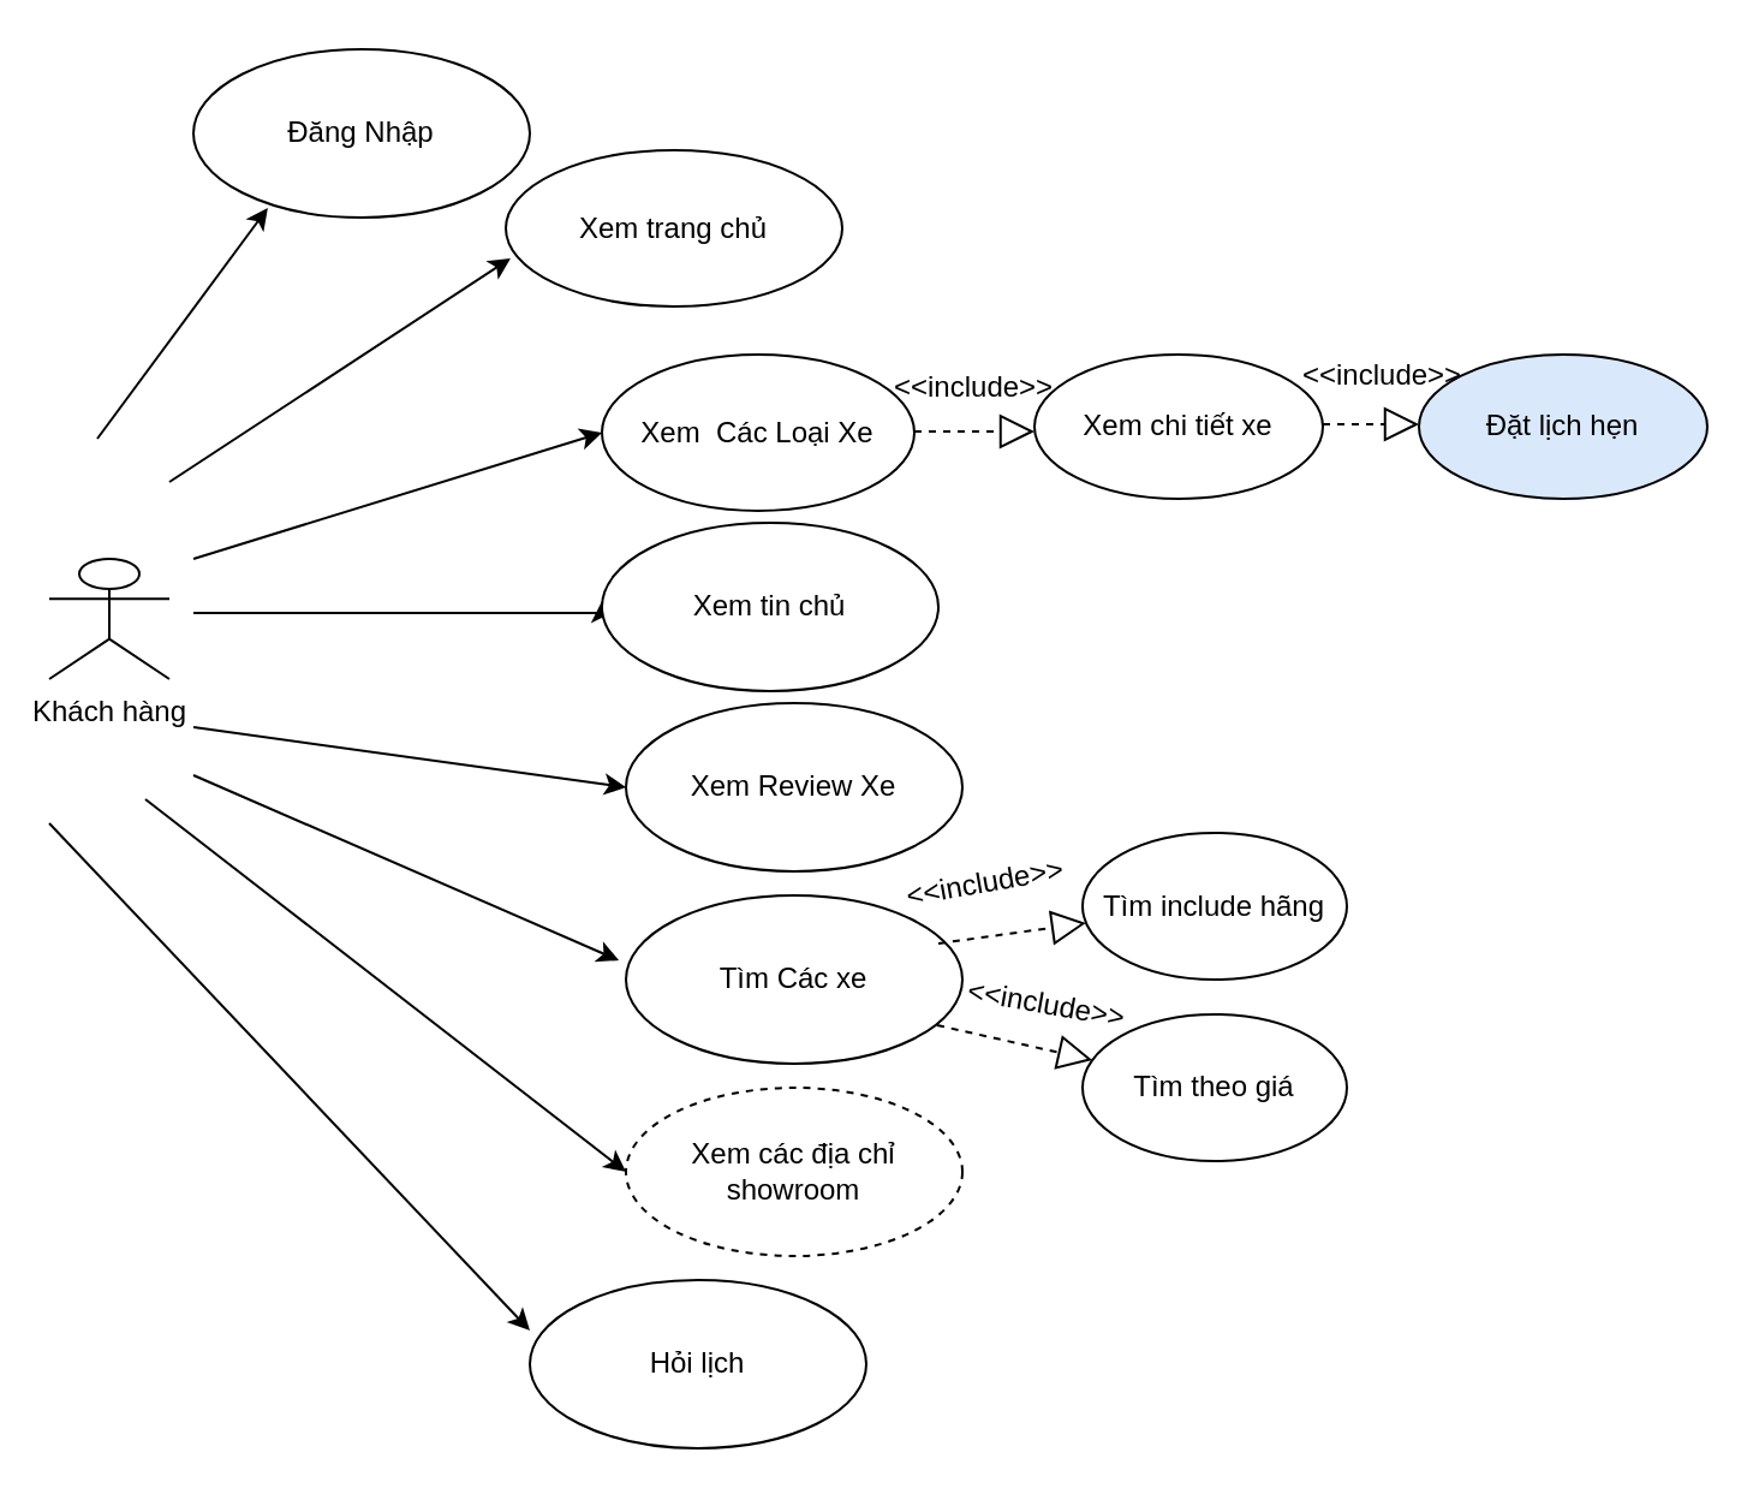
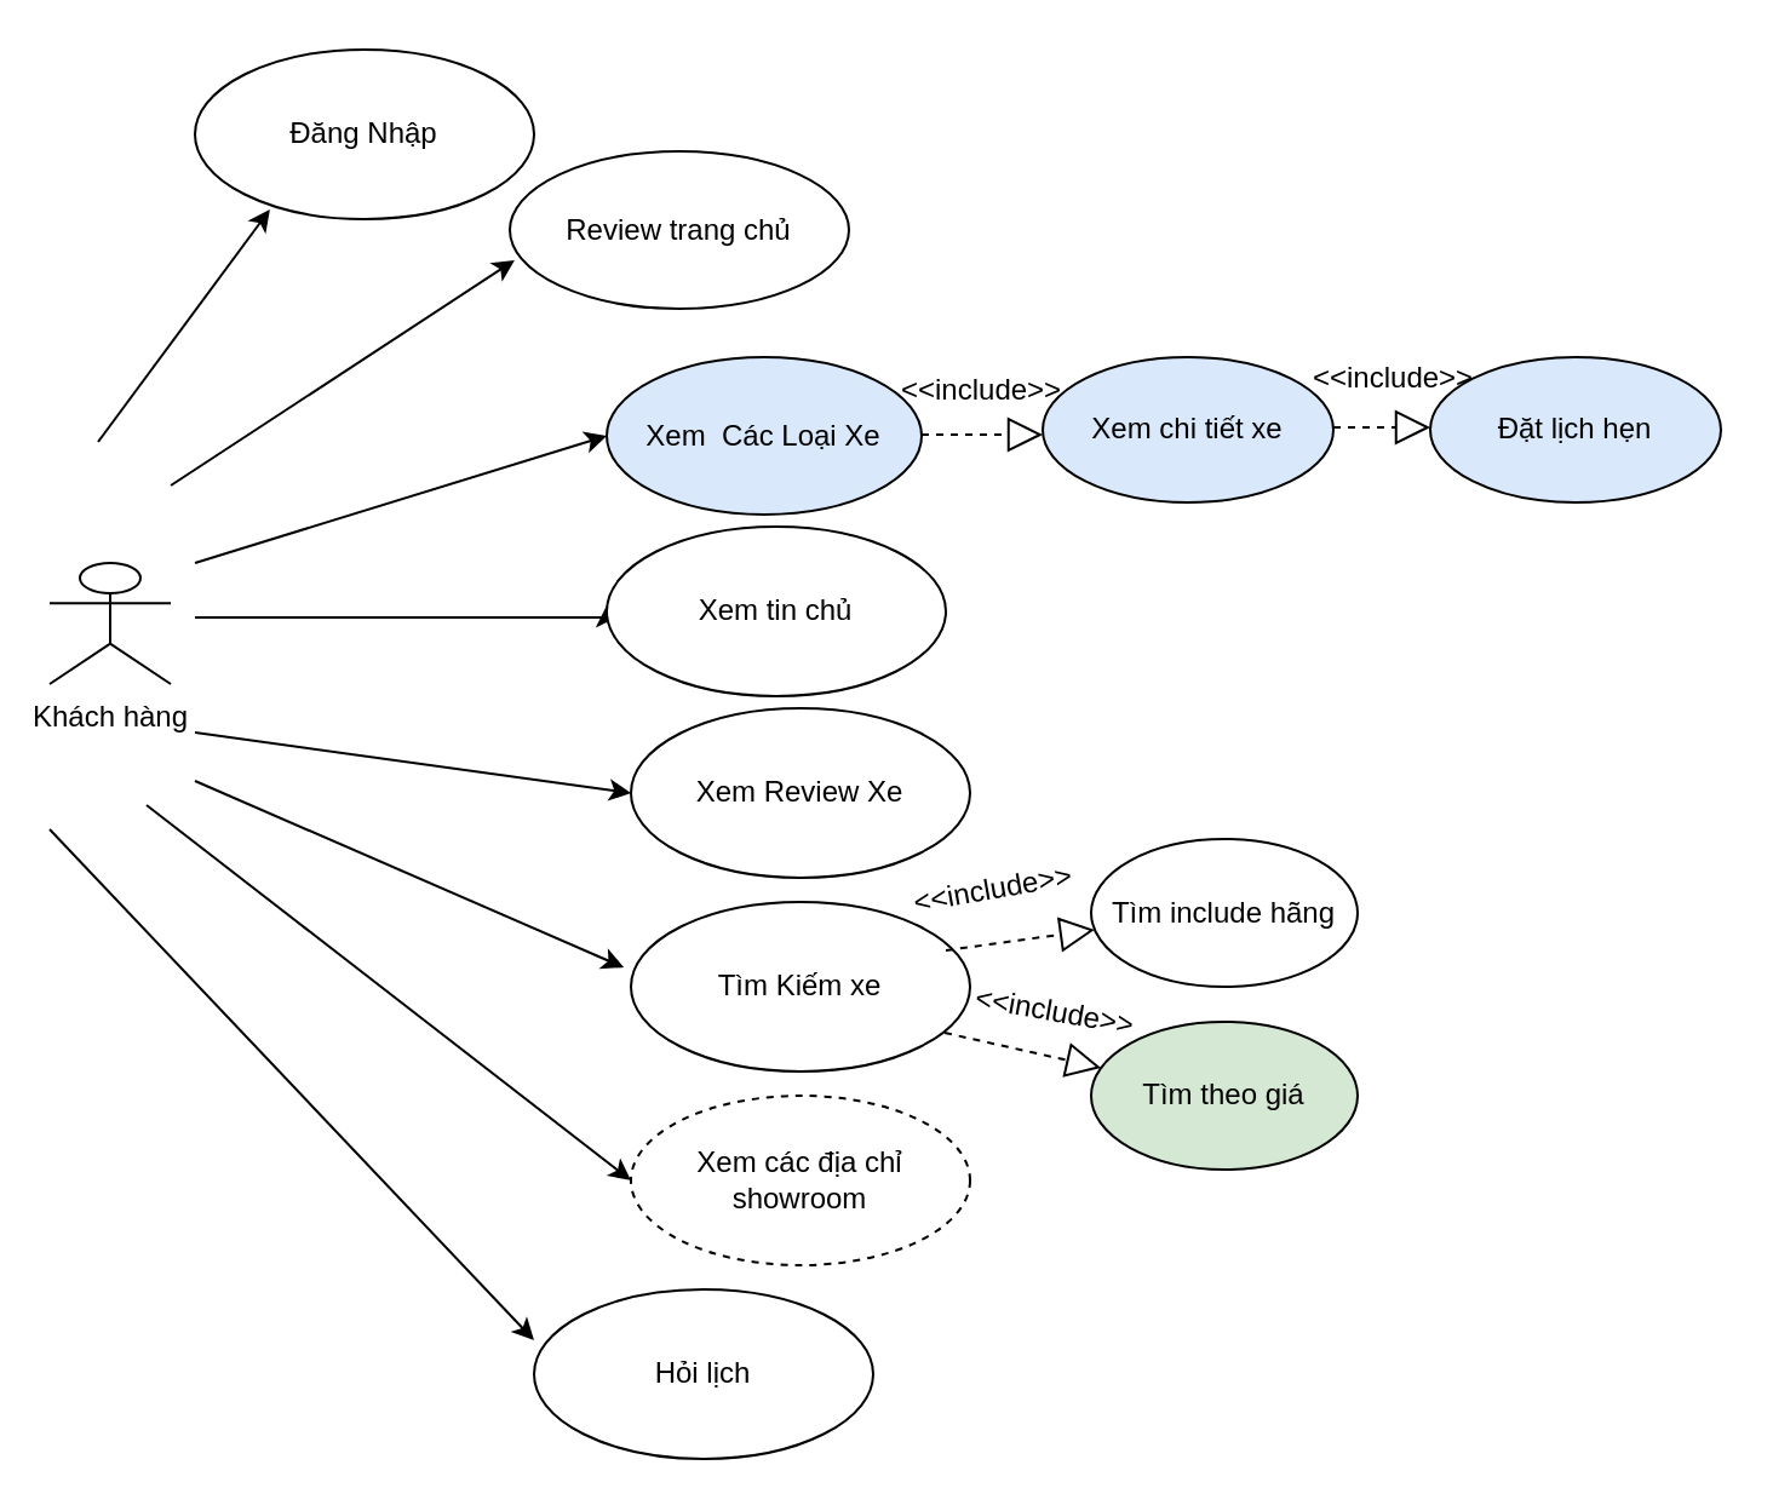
  <mxCell id="0" />
  <mxCell id="1" parent="0" />
  <mxCell id="2" style="edgeStyle=orthogonalEdgeStyle;rounded=0;orthogonalLoop=1;jettySize=auto;html=1;" parent="1" edge="1"><mxGeometry relative="1" as="geometry"><mxPoint x="250" y="249.5" as="targetPoint" /><mxPoint x="80" y="254.5" as="sourcePoint" /><Array as="points"><mxPoint x="250" y="254.5" /></Array></mxGeometry></mxCell>
  <mxCell id="3" value="Khách hàng" style="shape=umlActor;verticalLabelPosition=bottom;labelBackgroundColor=#ffffff;verticalAlign=top;html=1;" parent="1" vertex="1"><mxGeometry x="20" y="232" width="50" height="50" as="geometry" /></mxCell>
- <mxCell id="4" value="Xem trang chủ" style="ellipse;whiteSpace=wrap;html=1;" parent="1" vertex="1"><mxGeometry x="210" y="62" width="140" height="65" as="geometry" /></mxCell>
- <mxCell id="5" value="Xem&amp;nbsp; Các Loại Xe" style="ellipse;whiteSpace=wrap;html=1;" parent="1" vertex="1"><mxGeometry x="250" y="147" width="130" height="65" as="geometry" /></mxCell>
- <mxCell id="6" value="Xem chi tiết xe" style="ellipse;whiteSpace=wrap;html=1;" parent="1" vertex="1"><mxGeometry x="430" y="147" width="120" height="60" as="geometry" /></mxCell>
+ <mxCell id="4" value="Review trang chủ" style="ellipse;whiteSpace=wrap;html=1;" parent="1" vertex="1"><mxGeometry x="210" y="62" width="140" height="65" as="geometry" /></mxCell>
+ <mxCell id="5" value="Xem&amp;nbsp; Các Loại Xe" style="ellipse;whiteSpace=wrap;html=1;fillColor=#dae8fc;" parent="1" vertex="1"><mxGeometry x="250" y="147" width="130" height="65" as="geometry" /></mxCell>
+ <mxCell id="6" value="Xem chi tiết xe" style="ellipse;whiteSpace=wrap;html=1;fillColor=#dae8fc;" parent="1" vertex="1"><mxGeometry x="430" y="147" width="120" height="60" as="geometry" /></mxCell>
  <mxCell id="7" value="Đặt lịch hẹn" style="ellipse;whiteSpace=wrap;html=1;fillColor=#dae8fc;" parent="1" vertex="1"><mxGeometry x="590" y="147" width="120" height="60" as="geometry" /></mxCell>
  <mxCell id="8" value="Xem tin chủ" style="ellipse;whiteSpace=wrap;html=1;" parent="1" vertex="1"><mxGeometry x="250" y="217" width="140" height="70" as="geometry" /></mxCell>
  <mxCell id="9" value="Xem Review Xe" style="ellipse;whiteSpace=wrap;html=1;" parent="1" vertex="1"><mxGeometry x="260" y="292" width="140" height="70" as="geometry" /></mxCell>
- <mxCell id="10" value="Tìm Các xe" style="ellipse;whiteSpace=wrap;html=1;" parent="1" vertex="1"><mxGeometry x="260" y="372" width="140" height="70" as="geometry" /></mxCell>
+ <mxCell id="10" value="Tìm Kiếm xe" style="ellipse;whiteSpace=wrap;html=1;" parent="1" vertex="1"><mxGeometry x="260" y="372" width="140" height="70" as="geometry" /></mxCell>
  <mxCell id="11" value="Xem các&amp;nbsp;địa chỉ showroom" style="ellipse;whiteSpace=wrap;html=1;dashed=1;" parent="1" vertex="1"><mxGeometry x="260" y="452" width="140" height="70" as="geometry" /></mxCell>
  <mxCell id="12" value="Hỏi&amp;nbsp;lịch" style="ellipse;whiteSpace=wrap;html=1;" parent="1" vertex="1"><mxGeometry x="220" y="532" width="140" height="70" as="geometry" /></mxCell>
  <mxCell id="13" value="Đăng Nhập" style="ellipse;whiteSpace=wrap;html=1;" parent="1" vertex="1"><mxGeometry x="80" y="20" width="140" height="70" as="geometry" /></mxCell>
  <mxCell id="14" value="" style="endArrow=classic;html=1;entryX=0;entryY=0.5;entryDx=0;entryDy=0;" parent="1" target="5" edge="1"><mxGeometry width="50" height="50" relative="1" as="geometry"><mxPoint x="80" y="232" as="sourcePoint" /><mxPoint x="120" y="192" as="targetPoint" /></mxGeometry></mxCell>
  <mxCell id="15" value="" style="endArrow=classic;html=1;entryX=0;entryY=0.5;entryDx=0;entryDy=0;" parent="1" target="9" edge="1"><mxGeometry width="50" height="50" relative="1" as="geometry"><mxPoint x="80" y="302" as="sourcePoint" /><mxPoint x="250" y="256" as="targetPoint" /></mxGeometry></mxCell>
  <mxCell id="16" value="" style="endArrow=classic;html=1;entryX=0.014;entryY=0.692;entryDx=0;entryDy=0;entryPerimeter=0;" parent="1" target="4" edge="1"><mxGeometry width="50" height="50" relative="1" as="geometry"><mxPoint x="70" y="200" as="sourcePoint" /><mxPoint x="235" y="147" as="targetPoint" /></mxGeometry></mxCell>
  <mxCell id="17" value="" style="endArrow=classic;html=1;entryX=0.221;entryY=0.943;entryDx=0;entryDy=0;entryPerimeter=0;" parent="1" target="13" edge="1"><mxGeometry width="50" height="50" relative="1" as="geometry"><mxPoint x="40" y="182" as="sourcePoint" /><mxPoint x="110" y="92" as="targetPoint" /></mxGeometry></mxCell>
  <mxCell id="18" value="" style="endArrow=classic;html=1;entryX=-0.021;entryY=0.386;entryDx=0;entryDy=0;entryPerimeter=0;" parent="1" target="10" edge="1"><mxGeometry width="50" height="50" relative="1" as="geometry"><mxPoint x="80" y="322" as="sourcePoint" /><mxPoint x="280" y="209.5" as="targetPoint" /></mxGeometry></mxCell>
  <mxCell id="19" value="" style="endArrow=classic;html=1;entryX=0;entryY=0.5;entryDx=0;entryDy=0;" parent="1" target="11" edge="1"><mxGeometry width="50" height="50" relative="1" as="geometry"><mxPoint x="60" y="332" as="sourcePoint" /><mxPoint x="290" y="219.5" as="targetPoint" /></mxGeometry></mxCell>
  <mxCell id="20" value="" style="endArrow=classic;html=1;" parent="1" edge="1"><mxGeometry width="50" height="50" relative="1" as="geometry"><mxPoint x="20" y="342" as="sourcePoint" /><mxPoint x="220" y="553" as="targetPoint" /></mxGeometry></mxCell>
  <mxCell id="21" value="" style="endArrow=block;dashed=1;endFill=0;endSize=12;html=1;" parent="1" edge="1"><mxGeometry width="160" relative="1" as="geometry"><mxPoint x="380" y="179" as="sourcePoint" /><mxPoint x="430" y="179" as="targetPoint" /></mxGeometry></mxCell>
  <mxCell id="22" value="" style="endArrow=block;dashed=1;endFill=0;endSize=12;html=1;" parent="1" edge="1"><mxGeometry width="160" relative="1" as="geometry"><mxPoint x="550" y="176" as="sourcePoint" /><mxPoint x="590" y="176" as="targetPoint" /></mxGeometry></mxCell>
  <mxCell id="23" value="&amp;lt;&amp;lt;include&amp;gt;&amp;gt;" style="text;html=1;" parent="1" vertex="1"><mxGeometry x="370" y="147" width="50" height="30" as="geometry" /></mxCell>
  <mxCell id="24" value="&amp;lt;&amp;lt;include&amp;gt;&amp;gt;" style="text;html=1;" parent="1" vertex="1"><mxGeometry x="540" y="142" width="50" height="30" as="geometry" /></mxCell>
  <mxCell id="25" value="Tìm include hãng" style="ellipse;whiteSpace=wrap;html=1;" vertex="1" parent="1"><mxGeometry x="450" y="346" width="110" height="61" as="geometry" /></mxCell>
- <mxCell id="26" value="Tìm theo giá" style="ellipse;whiteSpace=wrap;html=1;" vertex="1" parent="1"><mxGeometry x="450" y="421.5" width="110" height="61" as="geometry" /></mxCell>
+ <mxCell id="26" value="Tìm theo giá" style="ellipse;whiteSpace=wrap;html=1;fillColor=#d5e8d4;" vertex="1" parent="1"><mxGeometry x="450" y="421.5" width="110" height="61" as="geometry" /></mxCell>
  <mxCell id="27" value="" style="endArrow=block;dashed=1;endFill=0;endSize=12;html=1;" edge="1" parent="1" target="25"><mxGeometry width="160" relative="1" as="geometry"><mxPoint x="390" y="392" as="sourcePoint" /><mxPoint x="550" y="392" as="targetPoint" /></mxGeometry></mxCell>
  <mxCell id="28" value="" style="endArrow=block;dashed=1;endFill=0;endSize=12;html=1;" edge="1" parent="1" target="26"><mxGeometry width="160" relative="1" as="geometry"><mxPoint x="389.5" y="426" as="sourcePoint" /><mxPoint x="450.961" y="417.483" as="targetPoint" /></mxGeometry></mxCell>
  <mxCell id="29" value="&amp;lt;&amp;lt;include&amp;gt;&amp;gt;" style="text;html=1;rotation=-10;" vertex="1" parent="1"><mxGeometry x="375" y="354.5" width="50" height="30" as="geometry" /></mxCell>
  <mxCell id="30" value="&amp;lt;&amp;lt;include&amp;gt;&amp;gt;" style="text;html=1;rotation=10;" vertex="1" parent="1"><mxGeometry x="400" y="402" width="50" height="30" as="geometry" /></mxCell>
